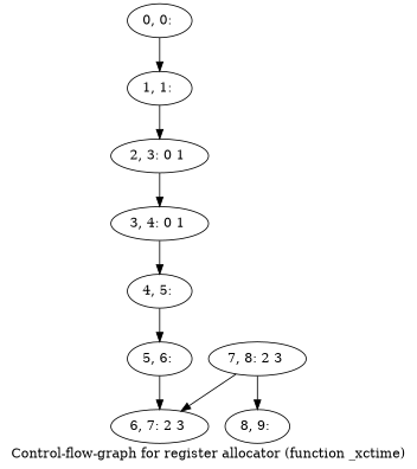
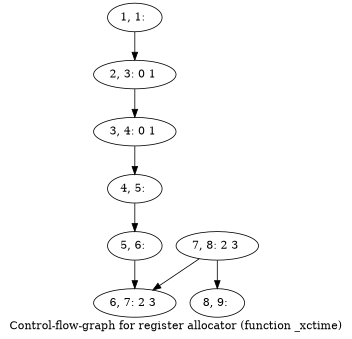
  digraph {
    label="Control-flow-graph for register allocator (function _xctime)"
-   n1 [label="0, 0: "]
    n2 [label="1, 1: "]
    n3 [label="2, 3: 0 1 "]
    n4 [label="3, 4: 0 1 "]
    n5 [label="4, 5: "]
    n6 [label="5, 6: "]
    n7 [label="6, 7: 2 3 "]
    n8 [label="7, 8: 2 3 "]
    n9 [label="8, 9: "]
-   n1 -> n2
    n2 -> n3
    n3 -> n4
    n4 -> n5
    n5 -> n6
    n6 -> n7
    n8 -> n7
    n8 -> n9
  }
